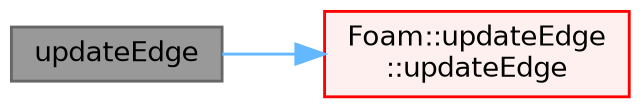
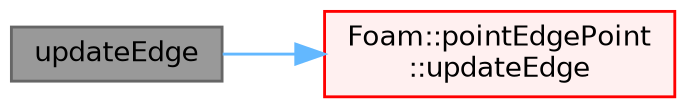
  digraph {
    rankdir=LR
    node [fontname=Helvetica fontsize=10 shape=box style=filled]
    n1 [color=gray40 fillcolor=grey60 fontcolor=black height=0.2 label=updateEdge width=0.4]
-   n2 [color=red fillcolor="#FFF0F0" height=0.2 label="Foam::updateEdge\l::updateEdge" width=0.4]
+   n2 [color=red fillcolor="#FFF0F0" height=0.2 label="Foam::pointEdgePoint\l::updateEdge" width=0.4]
    n1 -> n2 [color=steelblue1 fontname=Helvetica fontsize=10 labelfontname=Helvetica labelfontsize=10 style=solid]
  }
